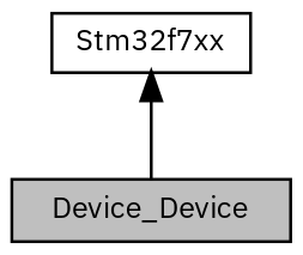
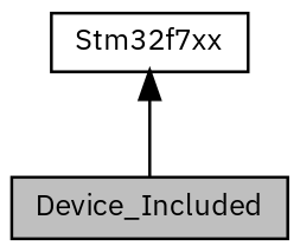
  digraph {
    rankdir=TB
    fontname="IBM Plex Sans"
    node [color=black fontname="IBM Plex Sans" fontsize=10 shape=record style=filled]
-   n1 [fillcolor=grey75 fontcolor=black height=0.2 label=Device_Device width=0.4]
+   n1 [fillcolor=grey75 fontcolor=black height=0.2 label=Device_Included width=0.4]
    n2 [fillcolor=white height=0.2 label=Stm32f7xx width=0.4]
    n2 -> n1 [dir=back fontname="IBM Plex Sans" fontsize=10 labelfontname=Helvetica labelfontsize=10 shape=plaintext style=solid]
  }
